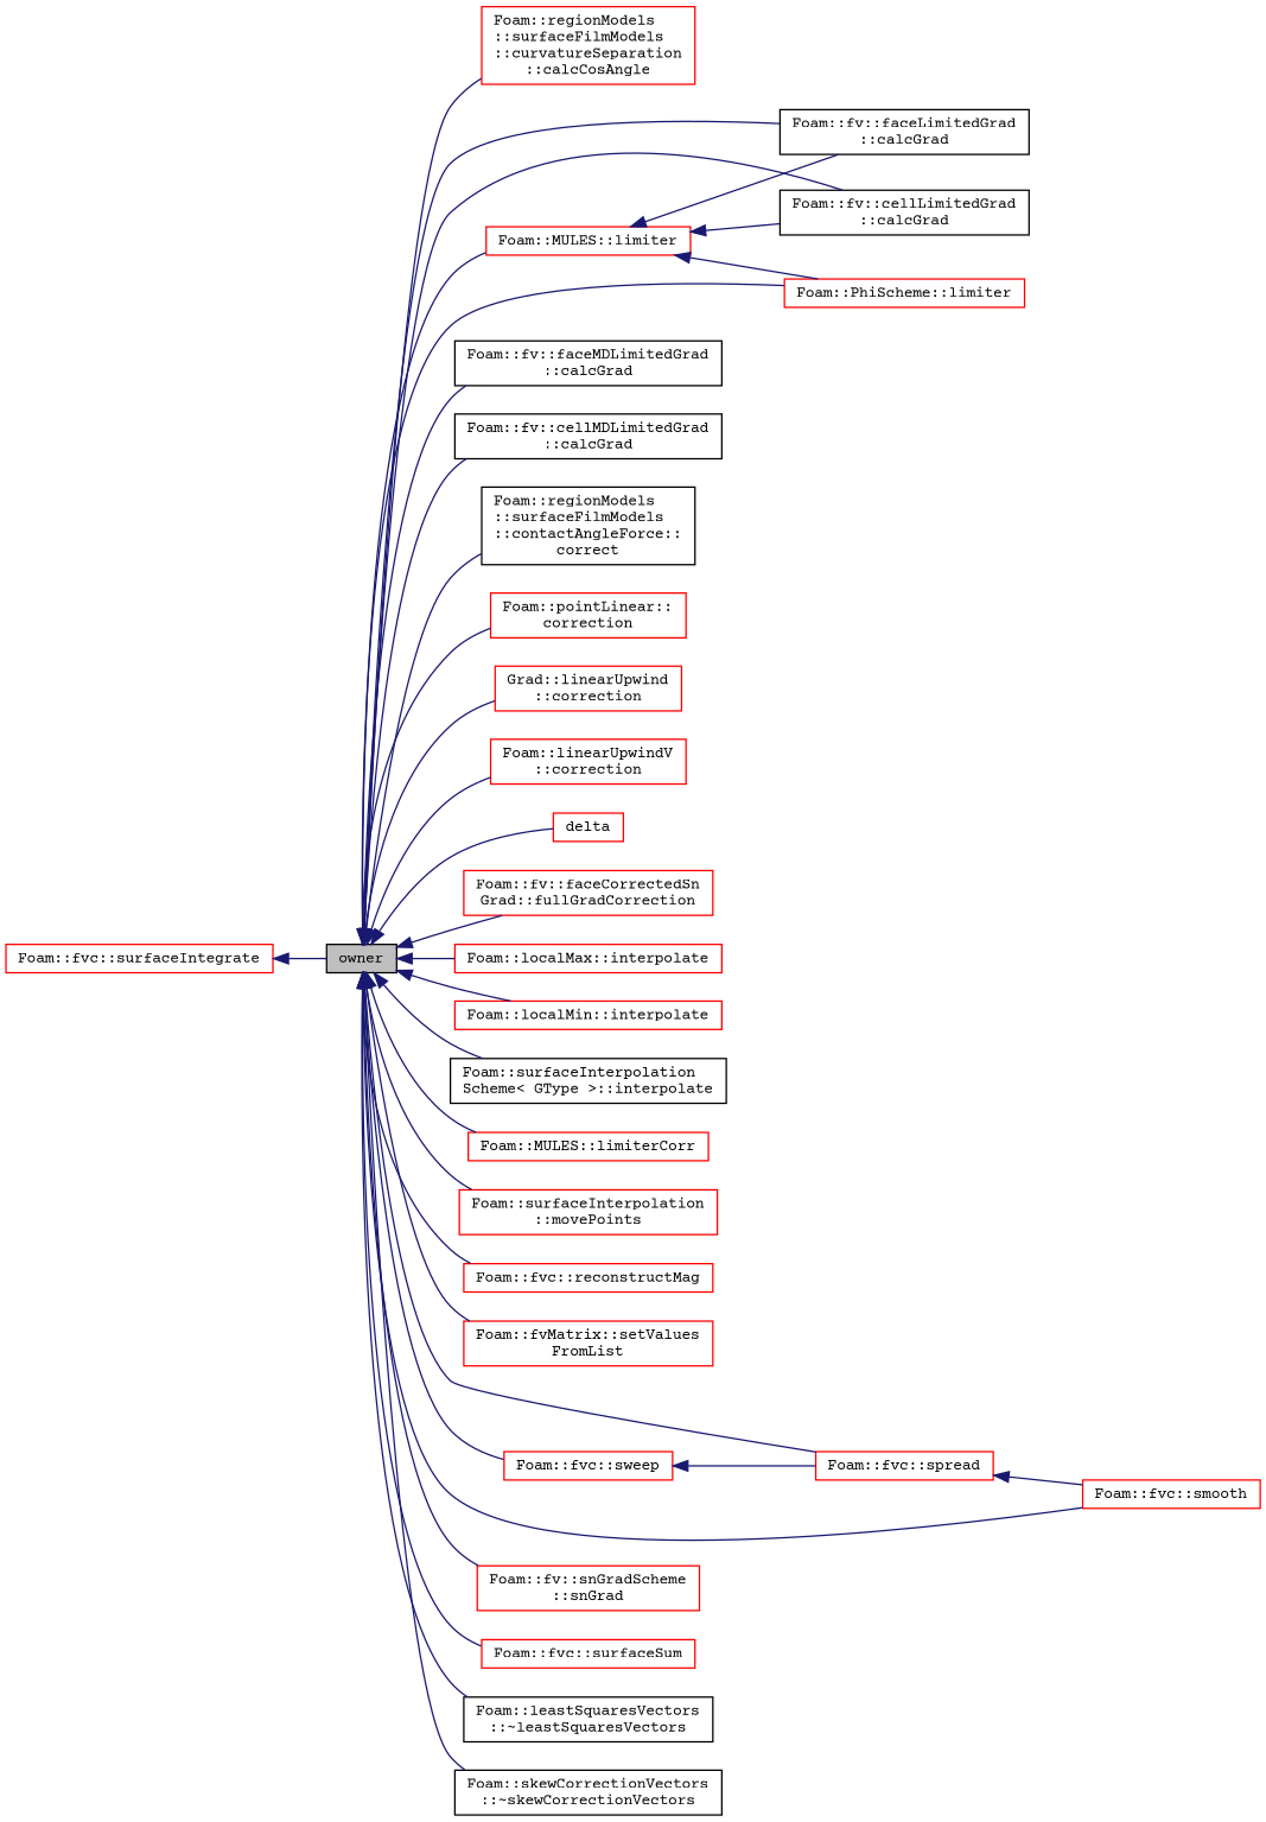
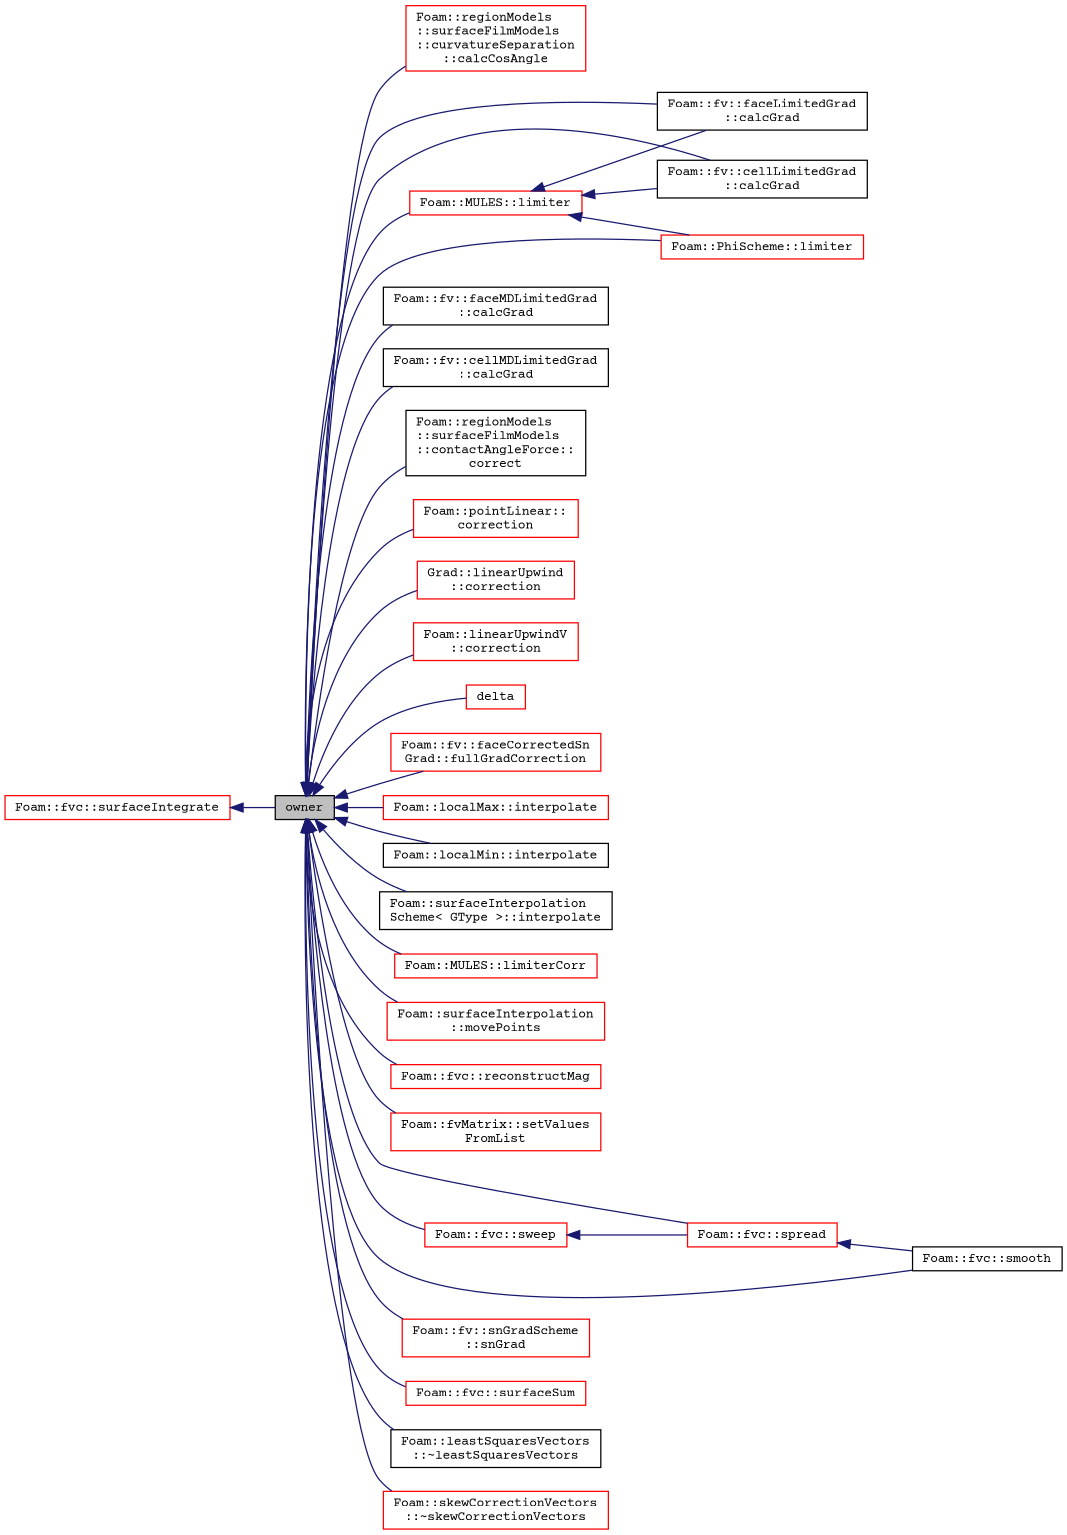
  digraph {
    fontname="Courier Prime"
    rankdir=LR
    node [color=red fontname="Courier Prime" fontsize=10 shape=record]
    edge [color=midnightblue dir=back fontname="Courier Prime" fontsize=10 labelfontname=Helvetica labelfontsize=10 style=solid]
    n1 [color=black fillcolor=grey75 fontcolor=black height=0.2 label=owner style=filled width=0.4]
    n2 [height=0.2 label="Foam::regionModels\l::surfaceFilmModels\l::curvatureSeparation\l::calcCosAngle" width=0.4]
    n3 [color=black height=0.2 label="Foam::fv::faceLimitedGrad\l::calcGrad" width=0.4]
    n4 [color=black height=0.2 label="Foam::fv::faceMDLimitedGrad\l::calcGrad" width=0.4]
    n5 [color=black height=0.2 label="Foam::fv::cellMDLimitedGrad\l::calcGrad" width=0.4]
    n6 [color=black height=0.2 label="Foam::fv::cellLimitedGrad\l::calcGrad" width=0.4]
    n7 [color=black height=0.2 label="Foam::regionModels\l::surfaceFilmModels\l::contactAngleForce::\lcorrect" width=0.4]
    n8 [height=0.2 label="Foam::pointLinear::\lcorrection" width=0.4]
    n9 [height=0.2 label="Grad::linearUpwind\l::correction" width=0.4]
    n10 [height=0.2 label="Foam::linearUpwindV\l::correction" width=0.4]
    n11 [height=0.2 label=delta width=0.4]
    n12 [height=0.2 label="Foam::fv::faceCorrectedSn\lGrad::fullGradCorrection" width=0.4]
    n13 [height=0.2 label="Foam::localMax::interpolate" width=0.4]
-   n14 [height=0.2 label="Foam::localMin::interpolate" width=0.4]
+   n14 [color=black height=0.2 label="Foam::localMin::interpolate" width=0.4]
    n15 [color=black height=0.2 label="Foam::surfaceInterpolation\lScheme\< GType \>::interpolate" width=0.4]
    n16 [height=0.2 label="Foam::MULES::limiter" width=0.4]
    n17 [height=0.2 label="Foam::PhiScheme::limiter" width=0.4]
    n18 [height=0.2 label="Foam::MULES::limiterCorr" width=0.4]
    n19 [height=0.2 label="Foam::surfaceInterpolation\l::movePoints" width=0.4]
    n20 [height=0.2 label="Foam::fvc::reconstructMag" width=0.4]
    n21 [height=0.2 label="Foam::fvMatrix::setValues\lFromList" width=0.4]
-   n22 [height=0.2 label="Foam::fvc::smooth" width=0.4]
+   n22 [color=black height=0.2 label="Foam::fvc::smooth" width=0.4]
    n23 [height=0.2 label="Foam::fv::snGradScheme\l::snGrad" width=0.4]
    n24 [height=0.2 label="Foam::fvc::spread" width=0.4]
    n25 [height=0.2 label="Foam::fvc::surfaceSum" width=0.4]
    n26 [height=0.2 label="Foam::fvc::sweep" width=0.4]
    n27 [color=black height=0.2 label="Foam::leastSquaresVectors\l::~leastSquaresVectors" width=0.4]
-   n28 [color=black height=0.2 label="Foam::skewCorrectionVectors\l::~skewCorrectionVectors" width=0.4]
+   n28 [height=0.2 label="Foam::skewCorrectionVectors\l::~skewCorrectionVectors" width=0.4]
    n29 [height=0.2 label="Foam::fvc::surfaceIntegrate" width=0.4]
    n1 -> n2
    n1 -> n3
    n1 -> n4
    n1 -> n5
    n1 -> n6
    n1 -> n7
    n1 -> n8
    n1 -> n9
    n1 -> n10
    n1 -> n11
    n1 -> n12
    n1 -> n13
    n1 -> n14
    n1 -> n15
    n1 -> n16
    n1 -> n17
    n1 -> n18
    n1 -> n19
    n1 -> n20
    n1 -> n21
    n1 -> n22
    n1 -> n23
    n1 -> n24
    n1 -> n25
    n1 -> n26
    n1 -> n27
    n1 -> n28
    n16 -> n3
    n16 -> n6
    n16 -> n17
    n24 -> n22
    n26 -> n24
    n29 -> n1
  }
